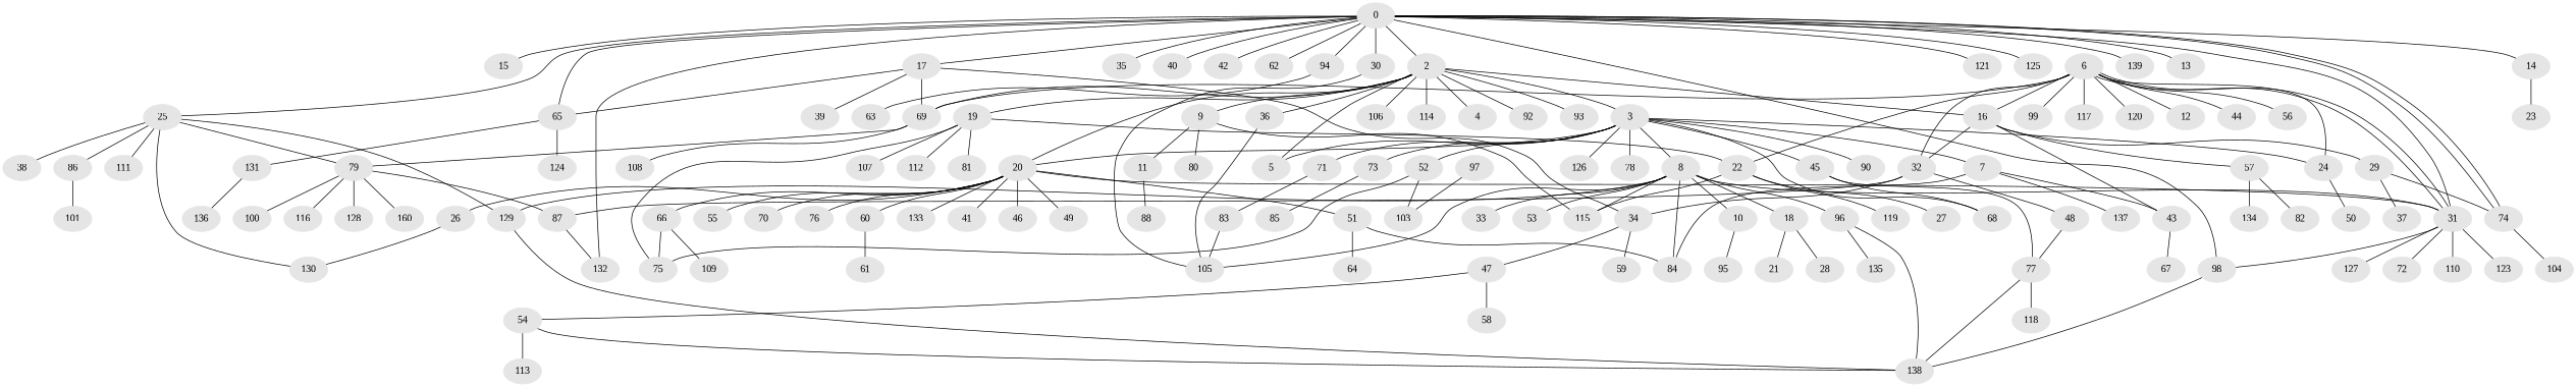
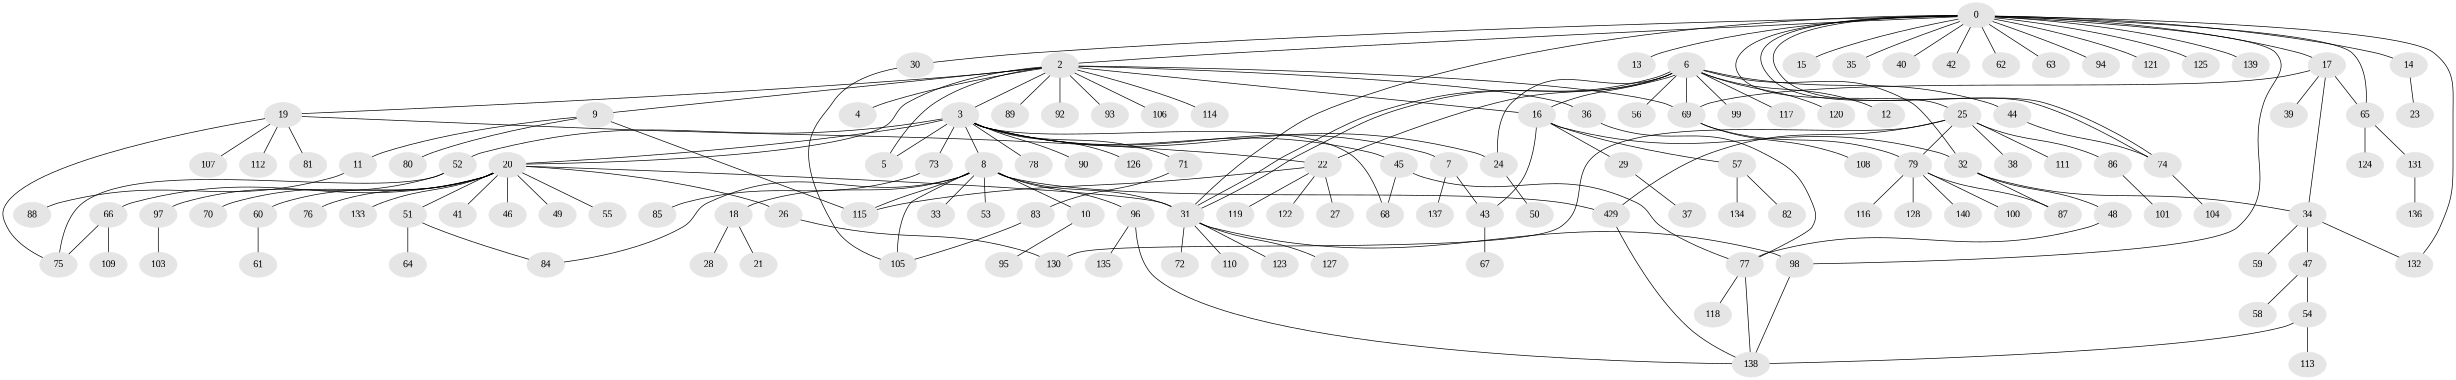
  graph {
    fontname="Liberation Serif"
    node [color=gray90 fontname="Liberation Serif" style=filled]
    edge [fontname="Liberation Serif"]
    n1 [label=0]
    2
    13
    14
    15
    17
    25
    30
    31
    35
    40
    42
    62
    63
    65
    74
    94
    98
    121
    125
    132
    139
    3
    4
    5
    9
    16
    19
    20
    36
    69
+   89
    92
    93
    106
    114
    23
    34
    39
-   129
+   129 [label=429]
    38
    79
    86
    111
    130
    105
    72
    110
    123
    127
    124
    131
    104
    138
    7
    8
    24
    45
    52
    68
    71
    73
    78
    90
    126
    6
    12
    22
    32
    44
    56
    99
    117
    120
    115
    11
    80
    43
    29
    57
    75
    81
    107
    112
    26
    41
    46
    49
    51
    55
    60
    66
    70
    76
    133
    77
    108
    84
    137
    10
    18
    33
    53
    96
    50
    97
    83
    85
    27
    119
+   122
    48
    87
    67
    95
    21
    28
    135
    88
    37
    82
    134
    47
    59
    64
    61
    109
    100
    116
    128
-   140 [label=160]
+   140
    101
    54
    58
    118
    113
    103
    136
    n1 -- 2
    n1 -- 13
    n1 -- 14
    n1 -- 15
    n1 -- 17
    n1 -- 25
    n1 -- 30
    n1 -- 31
    n1 -- 35
    n1 -- 40
    n1 -- 42
    n1 -- 62
-   94 -- 63
+   n1 -- 63
    n1 -- 65
    n1 -- 74
    n1 -- 74
    n1 -- 94
    n1 -- 98
    n1 -- 121
    n1 -- 125
    n1 -- 132
    n1 -- 139
    2 -- 3
    2 -- 4
    2 -- 5
    2 -- 9
    2 -- 16
    2 -- 19
    2 -- 20
    2 -- 36
    2 -- 69
+   2 -- 89
    2 -- 92
    2 -- 93
    2 -- 106
    2 -- 114
    14 -- 23
    17 -- 65
    17 -- 69
    17 -- 34
    17 -- 39
    25 -- 129
    25 -- 38
    25 -- 79
    25 -- 86
    25 -- 111
    25 -- 130
    30 -- 105
    31 -- 98
    31 -- 72
    31 -- 110
    31 -- 123
    31 -- 127
    65 -- 124
    65 -- 131
    74 -- 104
    98 -- 138
    3 -- 5
    3 -- 20
    3 -- 7
    3 -- 8
    3 -- 24
    3 -- 45
    3 -- 52
    3 -- 68
    3 -- 71
    3 -- 73
    3 -- 78
    3 -- 90
    3 -- 126
    9 -- 115
    9 -- 11
    9 -- 80
    16 -- 32
    16 -- 43
    16 -- 29
    16 -- 57
    19 -- 22
    19 -- 75
    19 -- 81
    19 -- 107
    19 -- 112
    20 -- 31
    20 -- 26
    20 -- 41
    20 -- 46
    20 -- 49
    20 -- 51
    20 -- 55
    20 -- 60
    20 -- 66
    20 -- 70
    20 -- 76
    20 -- 133
-   36 -- 105
+   36 -- 77
    69 -- 79
    69 -- 108
-   87 -- 132
+   34 -- 132
    34 -- 47
    34 -- 59
    129 -- 138
    79 -- 87
    79 -- 100
    79 -- 116
    79 -- 128
    79 -- 140
    86 -- 101
    131 -- 136
    7 -- 43
-   7 -- 84
    7 -- 137
    8 -- 31
    8 -- 129
    8 -- 105
    8 -- 115
    8 -- 84
    8 -- 10
    8 -- 18
    8 -- 33
    8 -- 53
    8 -- 96
    24 -- 50
    45 -- 68
    45 -- 77
    52 -- 75
-   52 -- 103
+   52 -- 97
    71 -- 83
    73 -- 85
    6 -- 31
    6 -- 31
    6 -- 16
    6 -- 69
    6 -- 24
    6 -- 12
    6 -- 22
    6 -- 32
    6 -- 44
    6 -- 56
    6 -- 99
    6 -- 117
    6 -- 120
    22 -- 115
    22 -- 27
    22 -- 119
+   22 -- 122
    32 -- 34
    32 -- 48
    32 -- 87
    11 -- 88
    43 -- 67
-   29 -- 74
+   44 -- 74
    29 -- 37
    57 -- 82
    57 -- 134
    26 -- 130
    51 -- 84
    51 -- 64
    60 -- 61
    66 -- 75
    66 -- 109
    77 -- 138
    77 -- 118
    10 -- 95
    18 -- 21
    18 -- 28
    96 -- 138
    96 -- 135
    97 -- 103
    83 -- 105
    48 -- 77
    47 -- 54
    47 -- 58
    54 -- 138
    54 -- 113
  }
